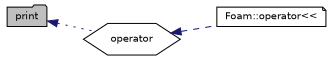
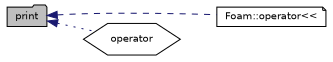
  digraph {
    rankdir=LR
    node [color=black fontname=Helvetica fontsize=10]
    edge [color=midnightblue dir=back fontname=Helvetica fontsize=10 labelfontname=Helvetica labelfontsize=10]
    n1 [fillcolor=grey75 fontcolor=black height=0.2 label=print shape=folder style=filled width=0.4]
    n2 [height=0.2 label="Foam::operator\<\<" shape=note width=0.4]
    n3 [height=0.2 label=operator shape=hexagon width=0.4]
-   n3 -> n2 [style=dashed]
+   n1 -> n2 [style=dashed]
    n1 -> n3 [style=dotted]
  }
